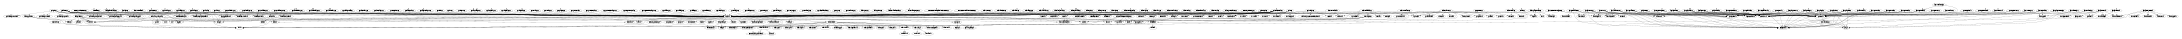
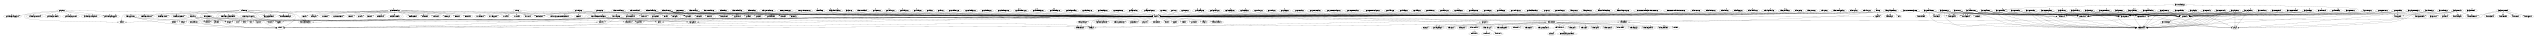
  digraph {
    "debug/lexer.c"
    "stdio.h"
    "stdlib.h"
    "unistd.h"
    "io.h"
    "string.h"
    "debug.h"
    "parser.h"
    "debug/parser.c"
    "macutils.c"
    "stat.h"
    "Files.h"
    "Disks.h"
    "macutils.h"
    "config.h"
    "misc/sb16/sb16ctrl.c"
    "ctype.h"
    "dos.h"
    "sys/io.h"
    "errno.h"
    "fpu/div_Xsig.c"
    "exception.h"
    "poly.h"
    "fpu_emu.h"
    "fpu/div_small.c"
    "fpu/errors.c"
    "linux/signal.h"
    "asm/uaccess.h"
    "fpu_system.h"
    "status_w.h"
    "control_w.h"
    "reg_constant.h"
    "version.h"
    "fpu/fpu_arith.c"
    "fpu/fpu_aux.c"
    "fpu/fpu_entry.c"
    "asm/desc.h"
    "fpu/fpu_etc.c"
    "fpu/fpu_tags.c"
    "fpu/fpu_trig.c"
    "fpu/get_address.c"
    "linux/stddef.h"
    "fpu/load_store.c"
    "fpu/mul_Xsig.c"
    "fpu/poly_2xm1.c"
    "fpu/poly_atan.c"
    "fpu/poly_l2.c"
    "fpu/poly_sin.c"
    "fpu/poly_tan.c"
    "fpu/polynom_Xsig.c"
    "fpu/reg_add_sub.c"
    "fpu/reg_compare.c"
    "fpu/reg_constant.c"
    "fpu/reg_convert.c"
    "fpu/reg_divide.c"
    "fpu/reg_ld_str.c"
    "fpu/reg_mul.c"
    "fpu/reg_norm.c"
    "fpu/reg_round.c"
    "fpu/reg_u_add.c"
    "fpu/reg_u_div.c"
    "asm/types.h"
    "fpu/reg_u_mul.c"
    "fpu/reg_u_sub.c"
    "fpu/round_Xsig.c"
    "fpu/shr_Xsig.c"
    "fpu/wm_shrx.c"
    "fpu/wm_sqrt.c"
    "bios/usage.cc"
    "sys/types.h"
    "sys/stat.h"
    "fcntl.h"
    "cpu/access.cc"
    "bochs.h"
    "state_file.h"
    "stdarg.h"
    "time.h"
    "types.h"
    "utime.h"
    "sys/time.h"
    "debug/debug.h"
    "cpu/cpu.h"
    "disasm/disasm.h"
    "dynamic/dynamic.h"
    "memory/memory.h"
    "pc_system.h"
    "gui/gui.h"
    "iodev/iodev.h"
    "instrument.h"
    "stddef.h"
    "loader_misc.h"
    "setjmp.h"
    "cpu/lazy_flags.h"
    "iodev/harddrv.h"
    "iodev/pci.h"
    "iodev/vga.h"
    "iodev/hga.h"
    "iodev/cmos.h"
    "iodev/dma.h"
    "iodev/floppy.h"
    "iodev/keyboard.h"
    "iodev/parallel.h"
    "iodev/pic.h"
    "iodev/pit.h"
    "iodev/serial.h"
    "iodev/sb16.h"
    "iodev/unmapped.h"
    "iodev/eth.h"
    "iodev/ne2k.h"
    "iodev/guest2host.h"
    "cpu/arith16.cc"
    "cpu/arith32.cc"
    "cpu/arith8.cc"
    "cpu/bcd.cc"
    "cpu/bit.cc"
    "cpu/ctrl_xfer16.cc"
    "cpu/ctrl_xfer32.cc"
    "cpu/ctrl_xfer8.cc"
    "cpu/ctrl_xfer_pro.cc"
    "cpu/data_xfer16.cc"
    "cpu/data_xfer32.cc"
    "cpu/data_xfer8.cc"
    "cpu/debugstuff.cc"
    "cpu/decode16.cc"
    "cpu/decode32.cc"
    "cpu/exception.cc"
    "cpu/flag_ctrl.cc"
    "cpu/flag_ctrl_pro.cc"
    "cpu/init.cc"
    "cpu/io.cc"
    "cpu/io_pro.cc"
    "cpu/lazy_flags.cc"
    "cpu/logical16.cc"
    "cpu/logical32.cc"
    "cpu/logical8.cc"
    "cpu/mult16.cc"
    "cpu/mult8.cc"
    "cpu/paging.cc"
    "cpu/proc_ctrl.cc"
    "cpu/protect_ctrl.cc"
    "cpu/protect_ctrl_pro.cc"
    "cpu/segment_ctrl.cc"
    "cpu/segment_ctrl_pro.cc"
    "cpu/shift16.cc"
    "cpu/shift32.cc"
    "cpu/shift8.cc"
    "cpu/soft_int.cc"
    "cpu/stack16.cc"
    "cpu/stack32.cc"
    "cpu/stack_pro.cc"
    "cpu/string.cc"
    "cpu/tasking.cc"
-   "cpu/vm8086.cc"
    "cpu/resolve32.cc"
    "cpu/fetchdecode.cc"
    "cpu/cpu.cc"
    "cpu/resolve16.cc"
    "debug/crc.cc"
    "debug/dbg_main.cc"
    "signal.h"
    "hash_map.h"
    "set.h"
    "debug/sim2.cc"
    "disasm/dis_decode.cc"
    "disasm/dis_groups.cc"
    "gui/beos.cc"
    "app/Application.h"
    "interface/Window.h"
    "interface/View.h"
    "interface/Screen.h"
    "interface/Bitmap.h"
    "interface/GraphicsDefs.h"
    "font/vga.bitmap.h"
    "gui/gui.cc"
    "gui/bitmaps/floppya.h"
    "gui/bitmaps/floppyb.h"
    "gui/bitmaps/mouse.h"
    "gui/bitmaps/reset.h"
    "gui/bitmaps/power.h"
    "gui/bitmaps/snapshot.h"
    "gui/macintosh.cc"
    "icon_bochs.h"
    "Quickdraw.h"
    "QuickdrawText.h"
    "QDOffscreen.h"
    "Icons.h"
    "Palettes.h"
    "Windows.h"
    "Memory.h"
+   "Events.h"
    "TextUtils.h"
    "Dialogs.h"
    "LowMem.h"
    "CursorDevices.h"
    "Menus.h"
    "Sound.h"
    "SIOUX.h"
    "gui/nogui.cc"
    "gui/win32.cc"
    "windows.h"
    "process.h"
    "windows32/CommonFunctions.h"
    "gui/x.cc"
    "X11/Xlib.h"
    "X11/Xutil.h"
    "X11/Xos.h"
    "X11/Xatom.h"
    "X11/keysym.h"
    "instrument/example0/instrument.cc"
    "instrument/stubs/instrument.cc"
    "iodev/cmos.cc"
    "iodev/devices.cc"
    "iodev/dma.cc"
    "iodev/floppy.cc"
    "iodev/harddrv.cc"
    "iodev/keyboard.cc"
    "iodev/parallel.cc"
    "iodev/pci.cc"
    n219 [label="iodev/proto.cc"]
    "iodev/pit.cc"
    "iodev/serial.cc"
    "winsock.h"
    "termios.h"
    "iodev/unmapped.cc"
    "iodev/vga.cc"
    "iodev/sb16.cc"
    "iodev/soundlnx.cc"
    "sys/ioctl.h"
    "sys/soundcard.h"
    "iodev/soundwin.cc"
    "iodev/eth.cc"
    "iodev/eth_fbsd.cc"
    "sys/socket.h"
    "net/if.h"
    "net/bpf.h"
    "iodev/eth_null.cc"
    "iodev/ne2k.cc"
    "iodev/cdrom.cc"
    "linux/fs.h"
    "linux/cdrom.h"
    "sys/param.h"
    "sys/file.h"
    "sys/cdio.h"
    "sys/disklabel.h"
    "winioctl.h"
    "iodev/guest2host.cc"
    "main.cc"
    "memory/memory.cc"
    "memory/misc_mem.cc"
    "misc/hello.cc"
    "misc/make_cmos_image.cc"
    "pc_system.cc"
    "state_file.cc"
    "load32bitOShack.cc"
    "fpu/wmFPUemu_glue.cc"
    "fpu/fpu.cc"
    "external-disk-simulator.h"
    "cdrom.h"
    "serial_raw.h"
    "soundlnx.h"
    "soundwin.h"
    "iodev/soundlnx.h"
    "iodev/soundwin.h"
    "fpu/exception.h"
    "fpu/fpu_asm.h"
    "linux/linkage.h"
    "fpu/fpu_emu.h"
    "fpu_asm.h"
    "asm/sigcontext.h"
    "asm/math_emu.h"
    "fpu_proto.h"
    "fpu/fpu_system.h"
    "linux/sched.h"
    "linux/kernel.h"
    "linux/mm.h"
    "linux/types.h"
    "fpu/reg_constant.h"
    "fpu/status_w.h"
    "debug/lexer.c" -> "stdio.h"
    "debug/lexer.c" -> "stdlib.h"
    "debug/lexer.c" -> "stdlib.h"
    "debug/lexer.c" -> "stdlib.h"
    "debug/lexer.c" -> "stdlib.h"
    "debug/lexer.c" -> "unistd.h"
    "debug/lexer.c" -> "io.h"
    "debug/lexer.c" -> "string.h"
    "debug/lexer.c" -> "debug.h"
    "debug/lexer.c" -> "parser.h"
    "debug/parser.c" -> "stdio.h"
    "debug/parser.c" -> "stdlib.h"
    "debug/parser.c" -> "debug.h"
    "macutils.c" -> "stdio.h"
    "macutils.c" -> "stdlib.h"
    "macutils.c" -> "string.h"
    "macutils.c" -> "stat.h"
    "macutils.c" -> "Files.h"
    "macutils.c" -> "Disks.h"
    "macutils.c" -> "macutils.h"
    "macutils.h" -> "config.h"
    "misc/sb16/sb16ctrl.c" -> "stdio.h"
    "misc/sb16/sb16ctrl.c" -> "stdlib.h"
    "misc/sb16/sb16ctrl.c" -> "string.h"
    "misc/sb16/sb16ctrl.c" -> "ctype.h"
    "misc/sb16/sb16ctrl.c" -> "dos.h"
    "misc/sb16/sb16ctrl.c" -> "sys/io.h"
    "misc/sb16/sb16ctrl.c" -> "errno.h"
    "fpu/div_Xsig.c" -> "exception.h"
    "fpu/div_Xsig.c" -> "poly.h"
    "fpu_emu.h" -> "fpu/div_Xsig.c"
    "fpu/div_small.c" -> "fpu_emu.h"
    "fpu/errors.c" -> "exception.h"
    "fpu/errors.c" -> "fpu_emu.h"
    "fpu/errors.c" -> "linux/signal.h"
    "fpu/errors.c" -> "asm/uaccess.h"
    "fpu/errors.c" -> "fpu_system.h"
    "fpu/errors.c" -> "status_w.h"
    "fpu/errors.c" -> "control_w.h"
    "fpu/errors.c" -> "reg_constant.h"
    "fpu/errors.c" -> "version.h"
    "fpu/fpu_arith.c" -> "fpu_emu.h"
    "fpu/fpu_arith.c" -> "fpu_system.h"
    "fpu/fpu_arith.c" -> "status_w.h"
    "fpu/fpu_arith.c" -> "control_w.h"
    "fpu/fpu_aux.c" -> "exception.h"
    "fpu/fpu_aux.c" -> "fpu_emu.h"
    "fpu/fpu_aux.c" -> "fpu_system.h"
    "fpu/fpu_aux.c" -> "status_w.h"
    "fpu/fpu_aux.c" -> "control_w.h"
    "fpu/fpu_entry.c" -> "exception.h"
    "fpu/fpu_entry.c" -> "fpu_emu.h"
    "fpu/fpu_entry.c" -> "linux/signal.h"
    "fpu/fpu_entry.c" -> "asm/uaccess.h"
    "fpu/fpu_entry.c" -> "fpu_system.h"
    "fpu/fpu_entry.c" -> "status_w.h"
    "fpu/fpu_entry.c" -> "control_w.h"
    "fpu/fpu_entry.c" -> "asm/desc.h"
    "fpu/fpu_etc.c" -> "exception.h"
    "fpu/fpu_etc.c" -> "fpu_emu.h"
    "fpu/fpu_etc.c" -> "fpu_system.h"
    "fpu/fpu_etc.c" -> "status_w.h"
    "fpu/fpu_etc.c" -> "reg_constant.h"
    "fpu/fpu_tags.c" -> "exception.h"
    "fpu/fpu_tags.c" -> "fpu_emu.h"
    "fpu/fpu_tags.c" -> "fpu_system.h"
    "fpu/fpu_trig.c" -> "exception.h"
    "fpu/fpu_trig.c" -> "fpu_emu.h"
    "fpu/fpu_trig.c" -> "fpu_system.h"
    "fpu/fpu_trig.c" -> "status_w.h"
    "fpu/fpu_trig.c" -> "control_w.h"
    "fpu/fpu_trig.c" -> "reg_constant.h"
    "fpu/get_address.c" -> "exception.h"
    "fpu/get_address.c" -> "fpu_emu.h"
    "fpu/get_address.c" -> "asm/uaccess.h"
    "fpu/get_address.c" -> "fpu_system.h"
    "fpu/get_address.c" -> "asm/desc.h"
    "fpu/get_address.c" -> "linux/stddef.h"
    "fpu/load_store.c" -> "exception.h"
    "fpu/load_store.c" -> "fpu_emu.h"
    "fpu/load_store.c" -> "asm/uaccess.h"
    "fpu/load_store.c" -> "fpu_system.h"
    "fpu/load_store.c" -> "status_w.h"
    "fpu/load_store.c" -> "control_w.h"
    "fpu/mul_Xsig.c" -> "poly.h"
    "fpu/mul_Xsig.c" -> "fpu_emu.h"
    "fpu/poly_2xm1.c" -> "exception.h"
    "fpu/poly_2xm1.c" -> "poly.h"
    "fpu/poly_2xm1.c" -> "fpu_emu.h"
    "fpu/poly_2xm1.c" -> "fpu_system.h"
    "fpu/poly_2xm1.c" -> "control_w.h"
    "fpu/poly_2xm1.c" -> "reg_constant.h"
    "fpu/poly_atan.c" -> "exception.h"
    "fpu/poly_atan.c" -> "poly.h"
    "fpu/poly_atan.c" -> "fpu_emu.h"
    "fpu/poly_atan.c" -> "fpu_system.h"
    "fpu/poly_atan.c" -> "status_w.h"
    "fpu/poly_atan.c" -> "control_w.h"
    "fpu/poly_atan.c" -> "reg_constant.h"
    "fpu/poly_l2.c" -> "exception.h"
    "fpu/poly_l2.c" -> "poly.h"
    "fpu/poly_l2.c" -> "fpu_emu.h"
    "fpu/poly_l2.c" -> "fpu_system.h"
    "fpu/poly_l2.c" -> "control_w.h"
    "fpu/poly_l2.c" -> "reg_constant.h"
    "fpu/poly_sin.c" -> "exception.h"
    "fpu/poly_sin.c" -> "poly.h"
    "fpu/poly_sin.c" -> "fpu_emu.h"
    "fpu/poly_sin.c" -> "fpu_system.h"
    "fpu/poly_sin.c" -> "control_w.h"
    "fpu/poly_sin.c" -> "reg_constant.h"
    "fpu/poly_tan.c" -> "exception.h"
    "fpu/poly_tan.c" -> "poly.h"
    "fpu/poly_tan.c" -> "fpu_emu.h"
    "fpu/poly_tan.c" -> "fpu_system.h"
    "fpu/poly_tan.c" -> "control_w.h"
    "fpu/poly_tan.c" -> "reg_constant.h"
    "fpu/polynom_Xsig.c" -> "poly.h"
    "fpu/polynom_Xsig.c" -> "fpu_emu.h"
    "fpu/reg_add_sub.c" -> "exception.h"
    "fpu/reg_add_sub.c" -> "fpu_emu.h"
    "fpu/reg_add_sub.c" -> "fpu_system.h"
    "fpu/reg_add_sub.c" -> "control_w.h"
    "fpu/reg_add_sub.c" -> "reg_constant.h"
    "fpu/reg_compare.c" -> "exception.h"
    "fpu/reg_compare.c" -> "fpu_emu.h"
    "fpu/reg_compare.c" -> "fpu_system.h"
    "fpu/reg_compare.c" -> "status_w.h"
    "fpu/reg_compare.c" -> "control_w.h"
    "fpu/reg_constant.c" -> "fpu_emu.h"
    "fpu/reg_constant.c" -> "fpu_system.h"
    "fpu/reg_constant.c" -> "status_w.h"
    "fpu/reg_constant.c" -> "control_w.h"
    "fpu/reg_constant.c" -> "reg_constant.h"
    "fpu/reg_convert.c" -> "exception.h"
    "fpu/reg_convert.c" -> "fpu_emu.h"
    "fpu/reg_divide.c" -> "exception.h"
    "fpu/reg_divide.c" -> "fpu_emu.h"
    "fpu/reg_divide.c" -> "fpu_system.h"
    "fpu/reg_divide.c" -> "reg_constant.h"
    "fpu/reg_ld_str.c" -> "exception.h"
    "fpu/reg_ld_str.c" -> "fpu_emu.h"
    "fpu/reg_ld_str.c" -> "asm/uaccess.h"
    "fpu/reg_ld_str.c" -> "fpu_system.h"
    "fpu/reg_ld_str.c" -> "status_w.h"
    "fpu/reg_ld_str.c" -> "control_w.h"
    "fpu/reg_ld_str.c" -> "reg_constant.h"
    "fpu/reg_mul.c" -> "exception.h"
    "fpu/reg_mul.c" -> "fpu_emu.h"
    "fpu/reg_mul.c" -> "fpu_system.h"
    "fpu/reg_mul.c" -> "reg_constant.h"
    "fpu/reg_norm.c" -> "fpu_emu.h"
    "fpu/reg_round.c" -> "exception.h"
    "fpu/reg_round.c" -> "fpu_emu.h"
    "fpu/reg_round.c" -> "control_w.h"
    "fpu/reg_u_add.c" -> "exception.h"
    "fpu/reg_u_add.c" -> "fpu_emu.h"
    "fpu/reg_u_add.c" -> "control_w.h"
    "fpu/reg_u_div.c" -> "exception.h"
    "fpu/reg_u_div.c" -> "fpu_emu.h"
    "fpu/reg_u_div.c" -> "control_w.h"
    "fpu/reg_u_div.c" -> "asm/types.h"
    "fpu/reg_u_mul.c" -> "exception.h"
    "fpu/reg_u_mul.c" -> "fpu_emu.h"
    "fpu/reg_u_mul.c" -> "control_w.h"
    "fpu/reg_u_sub.c" -> "exception.h"
    "fpu/reg_u_sub.c" -> "fpu_emu.h"
    "fpu/reg_u_sub.c" -> "control_w.h"
    "fpu/round_Xsig.c" -> "fpu_emu.h"
    "fpu/round_Xsig.c" -> "fpu/reg_u_add.c"
    "fpu/shr_Xsig.c" -> "poly.h"
    "fpu/shr_Xsig.c" -> "fpu_emu.h"
    "fpu/wm_shrx.c" -> "fpu_emu.h"
    "fpu/wm_sqrt.c" -> "exception.h"
    "fpu/wm_sqrt.c" -> "fpu_emu.h"
    "bios/usage.cc" -> "stdio.h"
    "bios/usage.cc" -> "unistd.h"
    "bios/usage.cc" -> "sys/types.h"
    "bios/usage.cc" -> "sys/stat.h"
    "bios/usage.cc" -> "fcntl.h"
    "cpu/access.cc" -> "bochs.h"
    "bochs.h" -> "stdio.h"
    "bochs.h" -> "stdlib.h"
    "bochs.h" -> "unistd.h"
    "bochs.h" -> "io.h"
    "bochs.h" -> "string.h"
    "bochs.h" -> "stat.h"
    "bochs.h" -> "macutils.h"
    "bochs.h" -> "config.h"
    "bochs.h" -> "ctype.h"
    "bochs.h" -> "sys/types.h"
    "bochs.h" -> "sys/stat.h"
    "bochs.h" -> "fcntl.h"
    "bochs.h" -> "state_file.h"
    "bochs.h" -> "stdarg.h"
    "bochs.h" -> "time.h"
    "bochs.h" -> "types.h"
    "bochs.h" -> "utime.h"
    "bochs.h" -> "sys/time.h"
    "bochs.h" -> "debug/debug.h"
    "bochs.h" -> "cpu/cpu.h"
    "bochs.h" -> "disasm/disasm.h"
    "bochs.h" -> "dynamic/dynamic.h"
    "bochs.h" -> "memory/memory.h"
    "bochs.h" -> "pc_system.h"
    "bochs.h" -> "gui/gui.h"
    "bochs.h" -> "iodev/iodev.h"
    "bochs.h" -> "instrument.h"
    "state_file.h" -> "stdio.h"
    "state_file.h" -> "stddef.h"
    "debug/debug.h" -> "config.h"
    "debug/debug.h" -> "loader_misc.h"
    "cpu/cpu.h" -> "setjmp.h"
    "cpu/cpu.h" -> "cpu/lazy_flags.h"
    "iodev/iodev.h" -> "iodev/harddrv.h"
    "iodev/iodev.h" -> "iodev/pci.h"
    "iodev/iodev.h" -> "iodev/vga.h"
    "iodev/iodev.h" -> "iodev/hga.h"
    "iodev/iodev.h" -> "iodev/cmos.h"
    "iodev/iodev.h" -> "iodev/dma.h"
    "iodev/iodev.h" -> "iodev/floppy.h"
    "iodev/iodev.h" -> "iodev/keyboard.h"
    "iodev/iodev.h" -> "iodev/parallel.h"
    "iodev/iodev.h" -> "iodev/pic.h"
    "iodev/iodev.h" -> "iodev/pit.h"
    "iodev/iodev.h" -> "iodev/serial.h"
    "iodev/iodev.h" -> "iodev/sb16.h"
    "iodev/iodev.h" -> "iodev/unmapped.h"
    "iodev/iodev.h" -> "iodev/eth.h"
    "iodev/iodev.h" -> "iodev/ne2k.h"
    "iodev/iodev.h" -> "iodev/guest2host.h"
    "iodev/harddrv.h" -> "external-disk-simulator.h"
    "iodev/harddrv.h" -> "cdrom.h"
    "iodev/serial.h" -> "serial_raw.h"
    "iodev/sb16.h" -> "soundlnx.h"
    "iodev/sb16.h" -> "soundwin.h"
    "cpu/arith16.cc" -> "bochs.h"
    "cpu/arith32.cc" -> "bochs.h"
    "cpu/arith8.cc" -> "bochs.h"
    "cpu/bcd.cc" -> "bochs.h"
    "cpu/bit.cc" -> "bochs.h"
    "cpu/ctrl_xfer16.cc" -> "bochs.h"
    "cpu/ctrl_xfer32.cc" -> "bochs.h"
    "cpu/ctrl_xfer8.cc" -> "bochs.h"
    "cpu/ctrl_xfer_pro.cc" -> "bochs.h"
    "cpu/data_xfer16.cc" -> "bochs.h"
    "cpu/data_xfer32.cc" -> "bochs.h"
    "cpu/data_xfer8.cc" -> "bochs.h"
    "cpu/debugstuff.cc" -> "bochs.h"
    "cpu/decode16.cc" -> "bochs.h"
    "cpu/decode32.cc" -> "bochs.h"
    "cpu/exception.cc" -> "bochs.h"
    "cpu/flag_ctrl.cc" -> "bochs.h"
    "cpu/flag_ctrl_pro.cc" -> "bochs.h"
    "cpu/init.cc" -> "bochs.h"
    "cpu/io.cc" -> "bochs.h"
    "cpu/io_pro.cc" -> "bochs.h"
    "cpu/lazy_flags.cc" -> "bochs.h"
    "cpu/logical16.cc" -> "bochs.h"
    "cpu/logical32.cc" -> "bochs.h"
    "cpu/logical8.cc" -> "bochs.h"
    "cpu/mult16.cc" -> "bochs.h"
    "cpu/mult8.cc" -> "bochs.h"
    "cpu/paging.cc" -> "bochs.h"
    "cpu/proc_ctrl.cc" -> "bochs.h"
    "cpu/protect_ctrl.cc" -> "bochs.h"
    "cpu/protect_ctrl_pro.cc" -> "bochs.h"
    "cpu/segment_ctrl.cc" -> "bochs.h"
    "cpu/segment_ctrl_pro.cc" -> "bochs.h"
    "cpu/shift16.cc" -> "bochs.h"
    "cpu/shift32.cc" -> "bochs.h"
    "cpu/shift8.cc" -> "bochs.h"
    "cpu/soft_int.cc" -> "bochs.h"
    "cpu/stack16.cc" -> "bochs.h"
    "cpu/stack32.cc" -> "bochs.h"
    "cpu/stack_pro.cc" -> "bochs.h"
    "cpu/string.cc" -> "bochs.h"
    "cpu/tasking.cc" -> "bochs.h"
-   "cpu/vm8086.cc" -> "bochs.h"
    "cpu/resolve32.cc" -> "bochs.h"
    "cpu/fetchdecode.cc" -> "bochs.h"
    "cpu/cpu.cc" -> "bochs.h"
    "cpu/resolve16.cc" -> "bochs.h"
    "debug/crc.cc" -> "bochs.h"
    "debug/dbg_main.cc" -> "bochs.h"
    "debug/dbg_main.cc" -> "signal.h"
    "debug/dbg_main.cc" -> "hash_map.h"
    "debug/dbg_main.cc" -> "set.h"
    "debug/sim2.cc" -> "bochs.h"
    "disasm/dis_decode.cc" -> "bochs.h"
    "disasm/dis_groups.cc" -> "bochs.h"
    "gui/beos.cc" -> "stdio.h"
    "gui/beos.cc" -> "stdlib.h"
    "gui/beos.cc" -> "string.h"
    "gui/beos.cc" -> "ctype.h"
    "gui/beos.cc" -> "bochs.h"
    "gui/beos.cc" -> "app/Application.h"
    "gui/beos.cc" -> "interface/Window.h"
    "gui/beos.cc" -> "interface/View.h"
    "gui/beos.cc" -> "interface/Screen.h"
    "gui/beos.cc" -> "interface/Bitmap.h"
    "gui/beos.cc" -> "interface/GraphicsDefs.h"
    "gui/beos.cc" -> "font/vga.bitmap.h"
    "gui/gui.cc" -> "Disks.h"
    "gui/gui.cc" -> "bochs.h"
    "gui/gui.cc" -> "gui/bitmaps/floppya.h"
    "gui/gui.cc" -> "gui/bitmaps/floppyb.h"
    "gui/gui.cc" -> "gui/bitmaps/mouse.h"
    "gui/gui.cc" -> "gui/bitmaps/reset.h"
    "gui/gui.cc" -> "gui/bitmaps/power.h"
    "gui/gui.cc" -> "gui/bitmaps/snapshot.h"
    "gui/macintosh.cc" -> "Disks.h"
    "gui/macintosh.cc" -> "bochs.h"
    "gui/macintosh.cc" -> "font/vga.bitmap.h"
    "gui/macintosh.cc" -> "icon_bochs.h"
    "gui/macintosh.cc" -> "Quickdraw.h"
    "gui/macintosh.cc" -> "QuickdrawText.h"
    "gui/macintosh.cc" -> "QDOffscreen.h"
    "gui/macintosh.cc" -> "Icons.h"
    "gui/macintosh.cc" -> "Palettes.h"
    "gui/macintosh.cc" -> "Windows.h"
    "gui/macintosh.cc" -> "Memory.h"
+   "gui/macintosh.cc" -> "Events.h"
    "gui/macintosh.cc" -> "TextUtils.h"
    "gui/macintosh.cc" -> "Dialogs.h"
    "gui/macintosh.cc" -> "LowMem.h"
    "gui/macintosh.cc" -> "CursorDevices.h"
    "gui/macintosh.cc" -> "Menus.h"
    "gui/macintosh.cc" -> "Sound.h"
    "gui/macintosh.cc" -> "SIOUX.h"
    "Icons.h" -> "font/vga.bitmap.h"
    "gui/nogui.cc" -> "bochs.h"
    "gui/nogui.cc" -> "icon_bochs.h"
    "gui/win32.cc" -> "bochs.h"
    "gui/win32.cc" -> "icon_bochs.h"
    "gui/win32.cc" -> "windows.h"
    "gui/win32.cc" -> "process.h"
    "gui/win32.cc" -> "windows32/CommonFunctions.h"
    "gui/x.cc" -> "bochs.h"
    "gui/x.cc" -> "icon_bochs.h"
    "gui/x.cc" -> "X11/Xlib.h"
    "gui/x.cc" -> "X11/Xutil.h"
    "gui/x.cc" -> "X11/Xos.h"
    "gui/x.cc" -> "X11/Xatom.h"
    "gui/x.cc" -> "X11/keysym.h"
    "instrument/example0/instrument.cc" -> "bochs.h"
    "instrument/stubs/instrument.cc" -> "bochs.h"
    "iodev/cmos.cc" -> "bochs.h"
    "iodev/devices.cc" -> "bochs.h"
    "iodev/dma.cc" -> "bochs.h"
    "iodev/floppy.cc" -> "bochs.h"
    "iodev/harddrv.cc" -> "bochs.h"
    "iodev/keyboard.cc" -> "bochs.h"
    "iodev/parallel.cc" -> "bochs.h"
    "iodev/pci.cc" -> "bochs.h"
    n219 -> "bochs.h"
    "iodev/pit.cc" -> "bochs.h"
    "iodev/serial.cc" -> "bochs.h"
    "iodev/serial.cc" -> "signal.h"
    "iodev/serial.cc" -> "winsock.h"
    "iodev/serial.cc" -> "termios.h"
    "iodev/unmapped.cc" -> "bochs.h"
    "iodev/vga.cc" -> "bochs.h"
    "iodev/sb16.cc" -> "bochs.h"
    "iodev/soundlnx.cc" -> "errno.h"
    "iodev/soundlnx.cc" -> "bochs.h"
    "iodev/soundlnx.cc" -> "sys/ioctl.h"
    "iodev/soundlnx.cc" -> "sys/soundcard.h"
    "iodev/soundwin.cc" -> "bochs.h"
    "iodev/eth.cc" -> "bochs.h"
    "iodev/eth_fbsd.cc" -> "fcntl.h"
    "iodev/eth_fbsd.cc" -> "bochs.h"
    "iodev/eth_fbsd.cc" -> "sys/ioctl.h"
    "iodev/eth_fbsd.cc" -> "sys/socket.h"
    "iodev/eth_fbsd.cc" -> "net/if.h"
    "iodev/eth_fbsd.cc" -> "net/bpf.h"
    "iodev/eth_null.cc" -> "bochs.h"
    "iodev/ne2k.cc" -> "bochs.h"
    "iodev/cdrom.cc" -> "sys/types.h"
    "iodev/cdrom.cc" -> "bochs.h"
    "iodev/cdrom.cc" -> "windows.h"
    "iodev/cdrom.cc" -> "sys/ioctl.h"
    "iodev/cdrom.cc" -> "sys/ioctl.h"
    "iodev/cdrom.cc" -> "linux/fs.h"
    "iodev/cdrom.cc" -> "linux/cdrom.h"
    "iodev/cdrom.cc" -> "sys/param.h"
    "iodev/cdrom.cc" -> "sys/file.h"
    "iodev/cdrom.cc" -> "sys/cdio.h"
    "iodev/cdrom.cc" -> "sys/disklabel.h"
    "iodev/cdrom.cc" -> "winioctl.h"
    "iodev/guest2host.cc" -> "bochs.h"
    "main.cc" -> "bochs.h"
    "main.cc" -> "state_file.h"
    "main.cc" -> "signal.h"
    "memory/memory.cc" -> "bochs.h"
    "memory/misc_mem.cc" -> "bochs.h"
    "misc/hello.cc" -> "stdio.h"
    "misc/make_cmos_image.cc" -> "stdio.h"
    "misc/make_cmos_image.cc" -> "unistd.h"
    "misc/make_cmos_image.cc" -> "sys/types.h"
    "misc/make_cmos_image.cc" -> "sys/stat.h"
    "misc/make_cmos_image.cc" -> "fcntl.h"
    "pc_system.cc" -> "bochs.h"
    "pc_system.cc" -> "winsock.h"
    "state_file.cc" -> "bochs.h"
    "load32bitOShack.cc" -> "bochs.h"
    "fpu/wmFPUemu_glue.cc" -> "fpu_emu.h"
    "fpu/wmFPUemu_glue.cc" -> "linux/signal.h"
    "fpu/wmFPUemu_glue.cc" -> "bochs.h"
    "fpu/fpu.cc" -> "bochs.h"
    "iodev/soundlnx.h" -> "bochs.h"
    "iodev/soundwin.h" -> "bochs.h"
    "iodev/soundwin.h" -> "windows.h"
    "fpu/exception.h" -> "fpu_emu.h"
    "fpu/fpu_asm.h" -> "linux/linkage.h"
    "fpu/fpu_emu.h" -> "fpu_system.h"
    "fpu/fpu_emu.h" -> "asm/types.h"
    "fpu/fpu_emu.h" -> "linux/linkage.h"
    "fpu/fpu_emu.h" -> "fpu_asm.h"
    "fpu/fpu_emu.h" -> "asm/sigcontext.h"
    "fpu/fpu_emu.h" -> "asm/math_emu.h"
    "fpu/fpu_emu.h" -> "fpu_proto.h"
    "fpu/fpu_system.h" -> "config.h"
    "fpu/fpu_system.h" -> "asm/math_emu.h"
    "fpu/fpu_system.h" -> "linux/sched.h"
    "fpu/fpu_system.h" -> "linux/kernel.h"
    "fpu/fpu_system.h" -> "linux/kernel.h"
    "fpu/fpu_system.h" -> "linux/mm.h"
    "fpu/fpu_system.h" -> "linux/mm.h"
    "fpu/fpu_system.h" -> "linux/types.h"
    "fpu/reg_constant.h" -> "fpu_emu.h"
    "fpu/status_w.h" -> "fpu_emu.h"
  }
